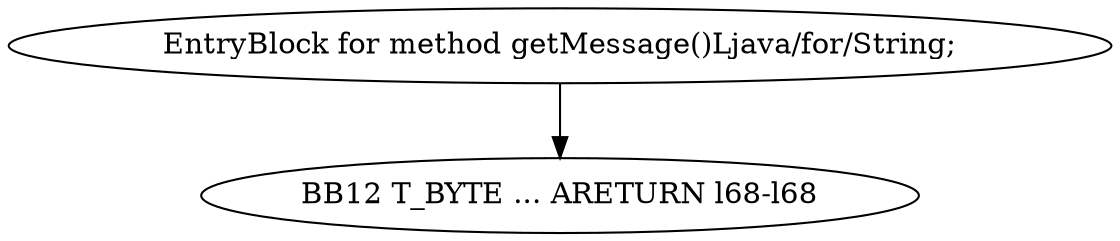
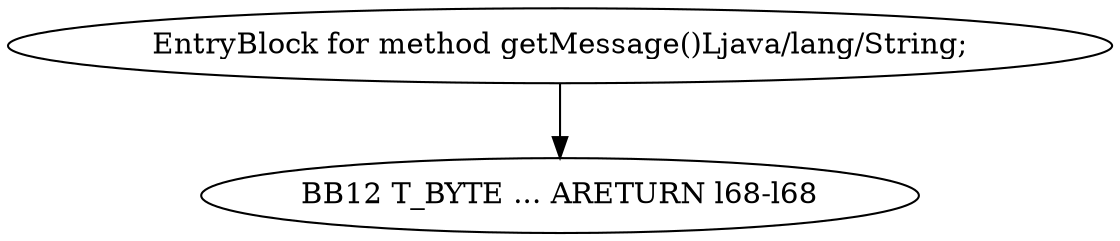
  digraph {
    n1 [label="BB12 T_BYTE ... ARETURN l68-l68"]
-   n2 [label="EntryBlock for method getMessage()Ljava/for/String;"]
+   n2 [label="EntryBlock for method getMessage()Ljava/lang/String;"]
    n2 -> n1
  }
